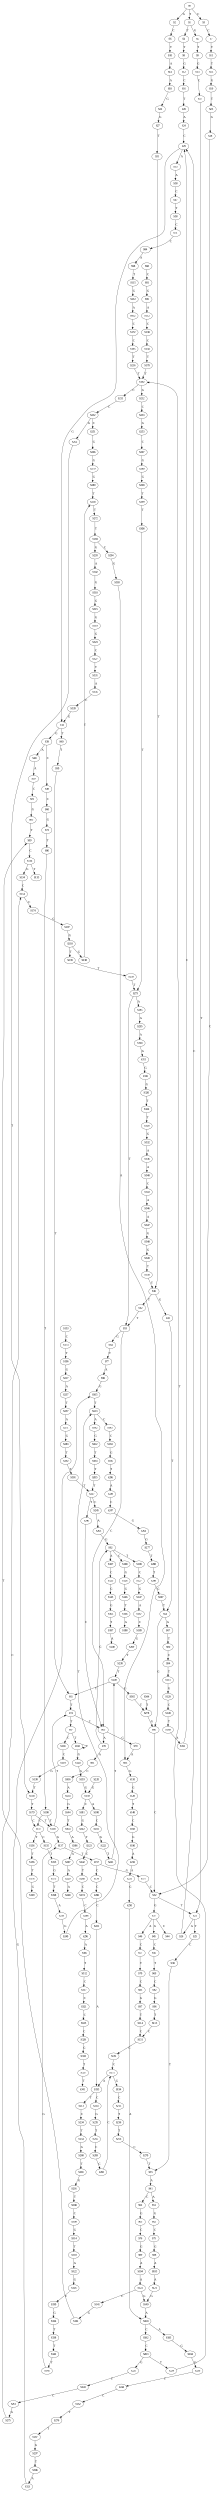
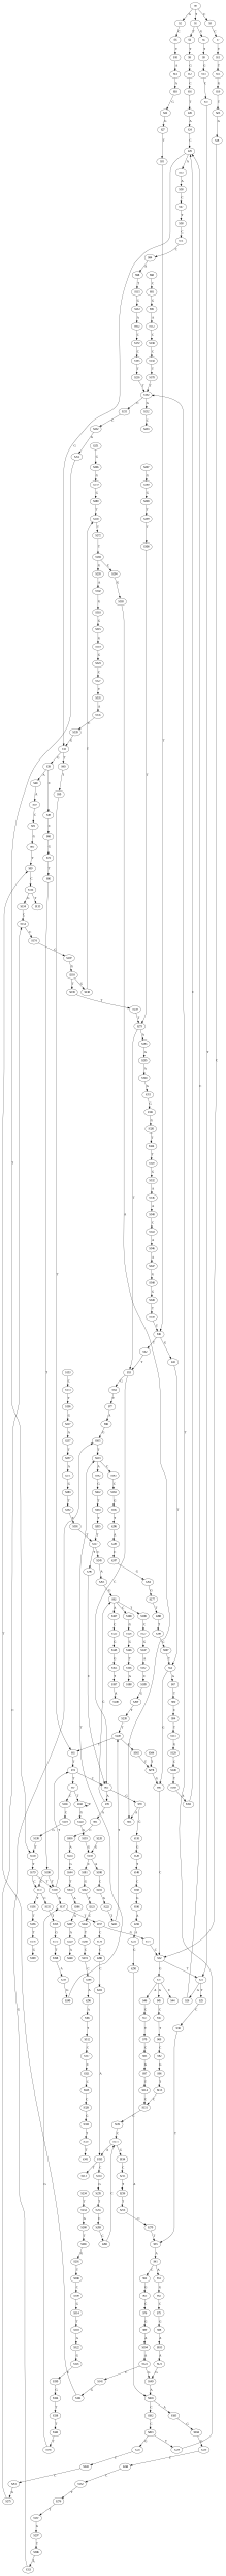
  strict digraph {
    fontname="Liberation Serif"
    node [fontname="Liberation Serif"]
    edge [fontname="Liberation Serif"]
    S0
    S1
    S2
    S3
    S4
    S5
    S6
    S7
    S8
    S9
    S10
    S11
    S12
    S13
    S14
    S15
    S16
    S17
    S18
    S19
    S20
    S21
    S22
    S23
    S24
    S25
    S26
    S27
    S28
    S29
    S30
    S31
    S32
    S33
    S34
    S35
    S36
    S37
    S38
    S39
    S40
    S41
    S42
    S43
    S44
    S45
    S46
    S47
    S48
    S49
    S50
    S51
    S52
    S53
    S54
    S56
    S57
    S58
    S59
    S60
    S61
    S62
    S63
    S64
    S65
    S66
    S67
    S69
    S70
    S71
    S72
    S73
    S74
    S75
    S76
    S77
    S78
    S79
    S80
    S68
    S81
    S82
    S83
    S84
    S85
    S86
    S87
    S88
    S89
    S90
    S91
    S92
    S93
    S94
    S95
    S96
    S97
    S98
    S99
    S100
    S101
    S102
    S103
    S104
    S105
    S106
    S107
    S108
    S109
    S110
    S111
    S112
    S113
    S114
    S115
    S116
    S117
    S118
    S119
    S120
    S121
    S122
    S123
    S124
    S125
    S126
    S127
    S128
    S129
    S130
    S131
    S132
    S133
    S134
    S135
    S136
    S137
    S138
    S139
    S140
    S141
    S142
    S143
    S144
    S145
    S146
    S147
    S148
    S149
    S150
    S151
    n152 [label=S952]
    S154
    S155
    S156
    S157
    S158
    S159
    S160
    S161
    S162
    S163
    S164
    S165
    S166
    S167
    S168
    S169
    S170
    S171
    S172
    S153
    S173
    S174
    S175
    S176
    S177
    S178
    S179
    S180
    S181
    S182
    S183
    S184
    S185
    n186 [label=S386]
    S187
    S188
    S189
    S190
    S191
    S192
    S193
    S194
    S195
    S196
    S197
    S198
    S199
    S200
    S201
    S202
    S203
    S204
    S205
    S206
    S207
    S208
    S209
    S210
    S211
    S212
    S213
    S214
    S215
    S216
    S217
    S218
    S219
    S221
    S222
    S223
    S224
    S225
    S226
    S227
    S228
    S229
    S230
    S231
    S232
    S233
    S234
    S235
    S236
    S237
    S238
    S239
    S240
    S220
    S241
    S242
    S243
    S244
    S245
    S246
    S247
    S248
    S249
    S250
    S251
    S252
-   S253
    S254
    S255
    S256
    S257
    S258
    S259
    S260
    S261
    S262
    S263
    S264
    n265 [label=S365]
    S266
    S267
    S268
    S269
    S270
    S271
    S272
    S273
    S274
    S275
    S276
    S277
    S278
    S279
    S280
    S281
    S282
    S283
    S284
    S285
    S286
    S287
    S288
    S289
    S290
    S291
    S292
    S293
    S294
    S295
    S296
    S297
    S298
    S299
    S300
    S301
    S302
    S303
    S304
    S305
    S306
    S307
    S308
    S309
    S310
    S311
    S312
    S313
    S314
    S315
    S316
    S317
    S318
    S319
    S320
    S321
    S322
    S323
    S324
    S325
    S326
    S327
    S328
    S329
    S330
    S331
    S332
    S333
    S334
    S335
    S336
    S337
    S338
    S339
    S340
    S341
    S342
    S343
    S345
    S346
    S344
    S347
    S348
    S349
    S350
    S0 -> S1 [label=T]
    S0 -> S2 [label=G]
    S0 -> S3 [label=C]
    S1 -> S4 [label=T]
    S1 -> S5 [label=G]
    S2 -> S6 [label=C]
    S3 -> S7 [label=C]
    S4 -> S8 [label=T]
    S5 -> S9 [label=T]
    S6 -> S10 [label=T]
    S7 -> S11 [label=T]
    S8 -> S12 [label=G]
    S9 -> S13 [label=G]
    S10 -> S14 [label=A]
    S11 -> S15 [label=T]
    S12 -> S16 [label=C]
    S13 -> S17 [label=C]
    S14 -> S18 [label=A]
    S15 -> S19 [label=G]
    S16 -> S20 [label=T]
    S17 -> S21 [label=T]
    S18 -> S22 [label=G]
    S19 -> S23 [label=T]
    S20 -> S24 [label=A]
    S21 -> S25 [label=T]
    S21 -> S26 [label=A]
    S22 -> S27 [label=G]
    S23 -> S28 [label=G]
    S24 -> S29 [label=C]
    S25 -> S30 [label=C]
    S26 -> S29 [label=C]
    S27 -> S31 [label=T]
    S28 -> S32 [label=C]
    S29 -> S33 [label=A]
    S29 -> S34 [label=G]
    S30 -> S35 [label=T]
    S31 -> S36 [label=T]
    S32 -> S21 [label=T]
    S32 -> S37 [label=G]
    S33 -> S38 [label=A]
    S34 -> S39 [label=G]
    S34 -> S40 [label=T]
    S35 -> S41 [label=A]
    S36 -> S42 [label=T]
    S36 -> S43 [label=G]
    S37 -> S44 [label=C]
    S37 -> S45 [label=G]
    S37 -> S46 [label=A]
    S38 -> S47 [label=C]
    S39 -> S48 [label=A]
    S39 -> S49 [label=C]
    S40 -> S50 [label=T]
    S41 -> S51 [label=A]
    S41 -> S52 [label=C]
    S42 -> S53 [label=T]
    S43 -> S54 [label=T]
    S45 -> S56 [label=C]
    S46 -> S57 [label=C]
    S47 -> S58 [label=T]
    S48 -> S59 [label=A]
    S49 -> S60 [label=C]
    S50 -> S61 [label=T]
    S51 -> S62 [label=G]
    S52 -> S63 [label=G]
    S53 -> S64 [label=G]
    S53 -> S65 [label=C]
    S54 -> S66 [label=G]
    S54 -> S67 [label=A]
    S56 -> S69 [label=T]
    S57 -> S70 [label=T]
    S58 -> S71 [label=C]
    S59 -> S72 [label=C]
    S60 -> S73 [label=G]
    S61 -> S74 [label=T]
    S62 -> S75 [label=C]
    S63 -> S76 [label=C]
    S64 -> S77 [label=T]
    S65 -> S78 [label=A]
    S65 -> S79 [label=G]
    S66 -> S32 [label=C]
    S67 -> S80 [label=T]
    S69 -> S82 [label=C]
    S70 -> S83 [label=C]
    S71 -> S84 [label=C]
    S72 -> S85 [label=G]
    S73 -> S86 [label=T]
    S74 -> S65 [label=C]
    S74 -> S87 [label=T]
    S75 -> S88 [label=G]
    S76 -> S89 [label=G]
    S77 -> S90 [label=A]
    S78 -> S91 [label=A]
    S78 -> S92 [label=G]
    S79 -> S93 [label=A]
    S80 -> S94 [label=C]
    S68 -> S81 [label=C]
    S81 -> S95 [label=G]
    S82 -> S96 [label=G]
    S83 -> S97 [label=G]
    S84 -> S98 [label=A]
    S85 -> S99 [label=T]
    S86 -> S100 [label=T]
    S87 -> S101 [label=C]
    S87 -> S102 [label=T]
    S88 -> S103 [label=A]
    S89 -> S104 [label=A]
    S90 -> S105 [label=G]
    S91 -> S106 [label=C]
    S92 -> S107 [label=A]
    S92 -> S108 [label=C]
    S92 -> S109 [label=T]
-   S93 -> S110 [label=G]
+   S79 -> S110 [label=G]
    S94 -> S111 [label=T]
    S95 -> S112 [label=A]
    S96 -> S113 [label=T]
    S97 -> S114 [label=T]
    S98 -> S115 [label=T]
    S99 -> S116 [label=C]
    S100 -> S117 [label=C]
    S100 -> S118 [label=T]
    S101 -> S119 [label=C]
    S102 -> S102 [label=T]
    S102 -> S120 [label=G]
    S103 -> S121 [label=A]
    S104 -> S122 [label=A]
    S105 -> S123 [label=T]
    S106 -> S124 [label=A]
    S107 -> S125 [label=C]
    S108 -> S126 [label=G]
    S109 -> S127 [label=C]
    S110 -> S128 [label=G]
    S111 -> S129 [label=G]
    S112 -> S130 [label=C]
    S113 -> S131 [label=C]
    S114 -> S131 [label=C]
    S115 -> S132 [label=G]
    S116 -> S133 [label=T]
    S116 -> S134 [label=G]
    S117 -> S135 [label=C]
    S117 -> S136 [label=T]
    S118 -> S74 [label=T]
    S118 -> S137 [label=G]
    S119 -> S138 [label=G]
    S120 -> S139 [label=G]
    S121 -> S140 [label=G]
    S122 -> S140 [label=G]
    S122 -> S141 [label=C]
    S123 -> S142 [label=A]
    S123 -> S143 [label=C]
    S124 -> S144 [label=G]
    S125 -> S145 [label=G]
    S126 -> S146 [label=G]
    S127 -> S147 [label=G]
    S128 -> S148 [label=T]
    S129 -> S149 [label=C]
    S130 -> S150 [label=C]
    S131 -> S151 [label=C]
    S132 -> n152 [label=A]
    S134 -> S154 [label=C]
    S135 -> S155 [label=T]
    S136 -> S156 [label=T]
    S137 -> S157 [label=T]
    S138 -> S158 [label=T]
    S139 -> S159 [label=G]
    S140 -> S160 [label=A]
    S141 -> S161 [label=G]
    S142 -> S162 [label=G]
    S143 -> S163 [label=C]
    S144 -> S164 [label=T]
    S145 -> S165 [label=G]
    S146 -> S166 [label=T]
    S147 -> S167 [label=A]
    S148 -> S168 [label=C]
    S149 -> S169 [label=T]
    S150 -> S170 [label=T]
    S151 -> S171 [label=C]
    n152 -> S172 [label=C]
    S154 -> S174 [label=C]
    S155 -> S175 [label=G]
    S156 -> S176 [label=T]
    S157 -> S177 [label=G]
    S157 -> S178 [label=C]
    S158 -> S179 [label=T]
    S159 -> S180 [label=A]
    S159 -> S181 [label=C]
    S160 -> S182 [label=C]
    S160 -> S183 [label=A]
    S161 -> S99 [label=T]
    S162 -> S184 [label=T]
    S163 -> S185 [label=G]
    S164 -> n186 [label=A]
    S165 -> S187 [label=T]
    S166 -> S188 [label=A]
    S167 -> S189 [label=C]
    S168 -> S190 [label=G]
    S169 -> S191 [label=A]
    S170 -> S192 [label=T]
    S171 -> S193 [label=A]
    S171 -> S194 [label=G]
    S172 -> S195 [label=C]
    S153 -> S173 [label=C]
    S173 -> S196 [label=T]
    S174 -> S197 [label=G]
    S175 -> S198 [label=T]
    S176 -> S199 [label=G]
    S177 -> S32 [label=C]
    S178 -> S200 [label=C]
    S179 -> S117 [label=C]
    S179 -> S118 [label=T]
    S180 -> S201 [label=C]
    S181 -> S202 [label=G]
    S182 -> S203 [label=C]
    S183 -> S204 [label=G]
    S184 -> S205 [label=T]
    S185 -> S206 [label=T]
    n186 -> S207 [label=A]
    S187 -> S208 [label=A]
    S189 -> S209 [label=G]
    S190 -> S210 [label=A]
    S191 -> S29 [label=C]
    S192 -> S211 [label=C]
    S192 -> S212 [label=G]
    S193 -> S213 [label=T]
    S193 -> S214 [label=C]
    S194 -> S215 [label=C]
    S195 -> S216 [label=T]
    S196 -> S217 [label=G]
    S197 -> S218 [label=G]
    S198 -> S219 [label=A]
    S200 -> S221 [label=C]
    S201 -> S222 [label=G]
    S202 -> S223 [label=T]
    S203 -> S224 [label=T]
    S203 -> S225 [label=G]
    S204 -> S226 [label=G]
    S205 -> S227 [label=T]
    S206 -> S228 [label=A]
    S207 -> S229 [label=A]
    S209 -> S230 [label=T]
    S210 -> S231 [label=A]
    S211 -> S232 [label=C]
    S212 -> S233 [label=C]
-   S213 -> S234 [label=C]
    S214 -> S235 [label=G]
    S215 -> S236 [label=T]
    S216 -> S192 [label=T]
    S217 -> S237 [label=A]
    S218 -> S238 [label=G]
    S218 -> S239 [label=T]
    S219 -> S240 [label=G]
    S221 -> S193 [label=A]
    S222 -> S241 [label=T]
    S223 -> S242 [label=C]
    S224 -> S192 [label=T]
    S225 -> S243 [label=T]
    S226 -> S244 [label=T]
    S227 -> S245 [label=C]
    S227 -> S246 [label=T]
    S228 -> S247 [label=C]
    S229 -> S248 [label=A]
    S230 -> S249 [label=T]
    S231 -> S250 [label=G]
-   S232 -> S251 [label=C]
    S232 -> S252 [label=G]
-   S233 -> S253 [label=G]
    S234 -> S254 [label=T]
    S235 -> S255 [label=T]
    S236 -> S256 [label=T]
    S237 -> S257 [label=T]
    S238 -> S258 [label=T]
    S239 -> S259 [label=T]
    S240 -> S123 [label=T]
    S220 -> S159 [label=G]
    S241 -> S249 [label=T]
    S242 -> S260 [label=T]
    S243 -> S261 [label=C]
    S244 -> S262 [label=C]
    S245 -> S263 [label=A]
    S246 -> S65 [label=C]
    S247 -> S264 [label=G]
    S249 -> S61 [label=T]
    S249 -> n265 [label=G]
    S250 -> S160 [label=A]
    S251 -> S266 [label=G]
    S252 -> S158 [label=T]
-   S253 -> S267 [label=C]
    S254 -> S268 [label=G]
    S255 -> S269 [label=C]
    S256 -> S270 [label=C]
    S257 -> S271 [label=A]
    S258 -> S272 [label=T]
    S259 -> S273 [label=T]
    S260 -> S274 [label=C]
    S261 -> S275 [label=G]
    S262 -> S276 [label=T]
    S263 -> S92 [label=G]
    S264 -> S277 [label=G]
    n265 -> S278 [label=T]
    S266 -> S279 [label=G]
    S267 -> S280 [label=G]
    S268 -> S281 [label=T]
    S269 -> S282 [label=C]
    S270 -> S35 [label=T]
    S271 -> S283 [label=G]
    S272 -> S284 [label=T]
    S273 -> S53 [label=T]
    S273 -> S285 [label=A]
    S274 -> S286 [label=C]
    S275 -> S154 [label=C]
    S276 -> S287 [label=T]
    S277 -> S288 [label=T]
    S278 -> S66 [label=G]
    S279 -> S289 [label=G]
    S280 -> S290 [label=G]
    S281 -> S291 [label=G]
    S282 -> S171 [label=C]
    S283 -> S292 [label=T]
    S284 -> S293 [label=G]
    S284 -> S294 [label=C]
    S285 -> S295 [label=A]
    S286 -> S296 [label=A]
    S287 -> S297 [label=G]
    S288 -> S298 [label=T]
    S289 -> S258 [label=T]
    S290 -> S299 [label=T]
    S291 -> S300 [label=T]
    S292 -> S301 [label=T]
    S293 -> S302 [label=A]
    S294 -> S303 [label=G]
    S295 -> S304 [label=A]
    S296 -> S305 [label=A]
    S297 -> S306 [label=T]
    S298 -> S307 [label=G]
    S299 -> S308 [label=T]
    S300 -> S309 [label=C]
    S301 -> S227 [label=T]
    S302 -> S310 [label=G]
    S303 -> S93 [label=A]
    S304 -> S311 [label=G]
    S305 -> S312 [label=T]
    S306 -> S313 [label=A]
    S307 -> S54 [label=T]
    S308 -> S273 [label=T]
    S309 -> S314 [label=G]
    S310 -> S315 [label=G]
    S311 -> S316 [label=G]
    S312 -> S317 [label=C]
    S313 -> S105 [label=G]
    S314 -> S318 [label=T]
    S315 -> S319 [label=G]
    S316 -> S320 [label=G]
    S317 -> S321 [label=C]
    S318 -> S322 [label=A]
    S319 -> S323 [label=G]
    S320 -> S324 [label=T]
    S321 -> S325 [label=C]
    S322 -> S326 [label=G]
    S323 -> S327 [label=C]
    S324 -> S328 [label=T]
    S325 -> S329 [label=C]
    S326 -> S330 [label=C]
    S327 -> S331 [label=T]
    S328 -> S332 [label=G]
    S329 -> S333 [label=G]
    S330 -> S334 [label=G]
    S331 -> S335 [label=A]
    S332 -> S336 [label=A]
    S333 -> S337 [label=T]
    S334 -> S338 [label=T]
    S335 -> S339 [label=C]
    S336 -> S340 [label=A]
    S337 -> S341 [label=T]
    S338 -> S342 [label=T]
    S339 -> S34 [label=G]
    S340 -> S343 [label=C]
    S342 -> S345 [label=T]
    S343 -> S346 [label=A]
    S345 -> S137 [label=G]
    S346 -> S347 [label=A]
    S344 -> S278 [label=T]
    S347 -> S348 [label=G]
    S348 -> S349 [label=G]
    S349 -> S350 [label=T]
    S350 -> S36 [label=T]
  }
